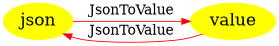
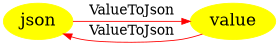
  digraph {
    ranksep="0.5 equally"
    node [color=yellow fontsize=20 shape=ellipse style=filled]
    edge [color=red fontsize=16 labeldistance=20 minlen=2 weight=9]
    json
    value
    subgraph sub_1 {
      rank=same
      json
      value
    }
-   json -> value [label="  JsonToValue  "]
-   value -> json [label="  JsonToValue  "]
+   json -> value [label="  ValueToJson  "]
+   value -> json [label="  ValueToJson  "]
  }
